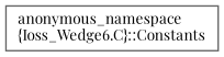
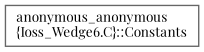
  digraph {
    rankdir=LR
    fontname="Playfair Display"
-   n1 [color=gray40 fillcolor=white fontname="Playfair Display" fontsize=10 height=0.2 label="anonymous_namespace\l\{Ioss_Wedge6.C\}::Constants" shape=box style=filled width=0.4]
+   n1 [color=gray40 fillcolor=white fontname="Playfair Display" fontsize=10 height=0.2 label="anonymous_anonymous\l\{Ioss_Wedge6.C\}::Constants" shape=box style=filled width=0.4]
  }
